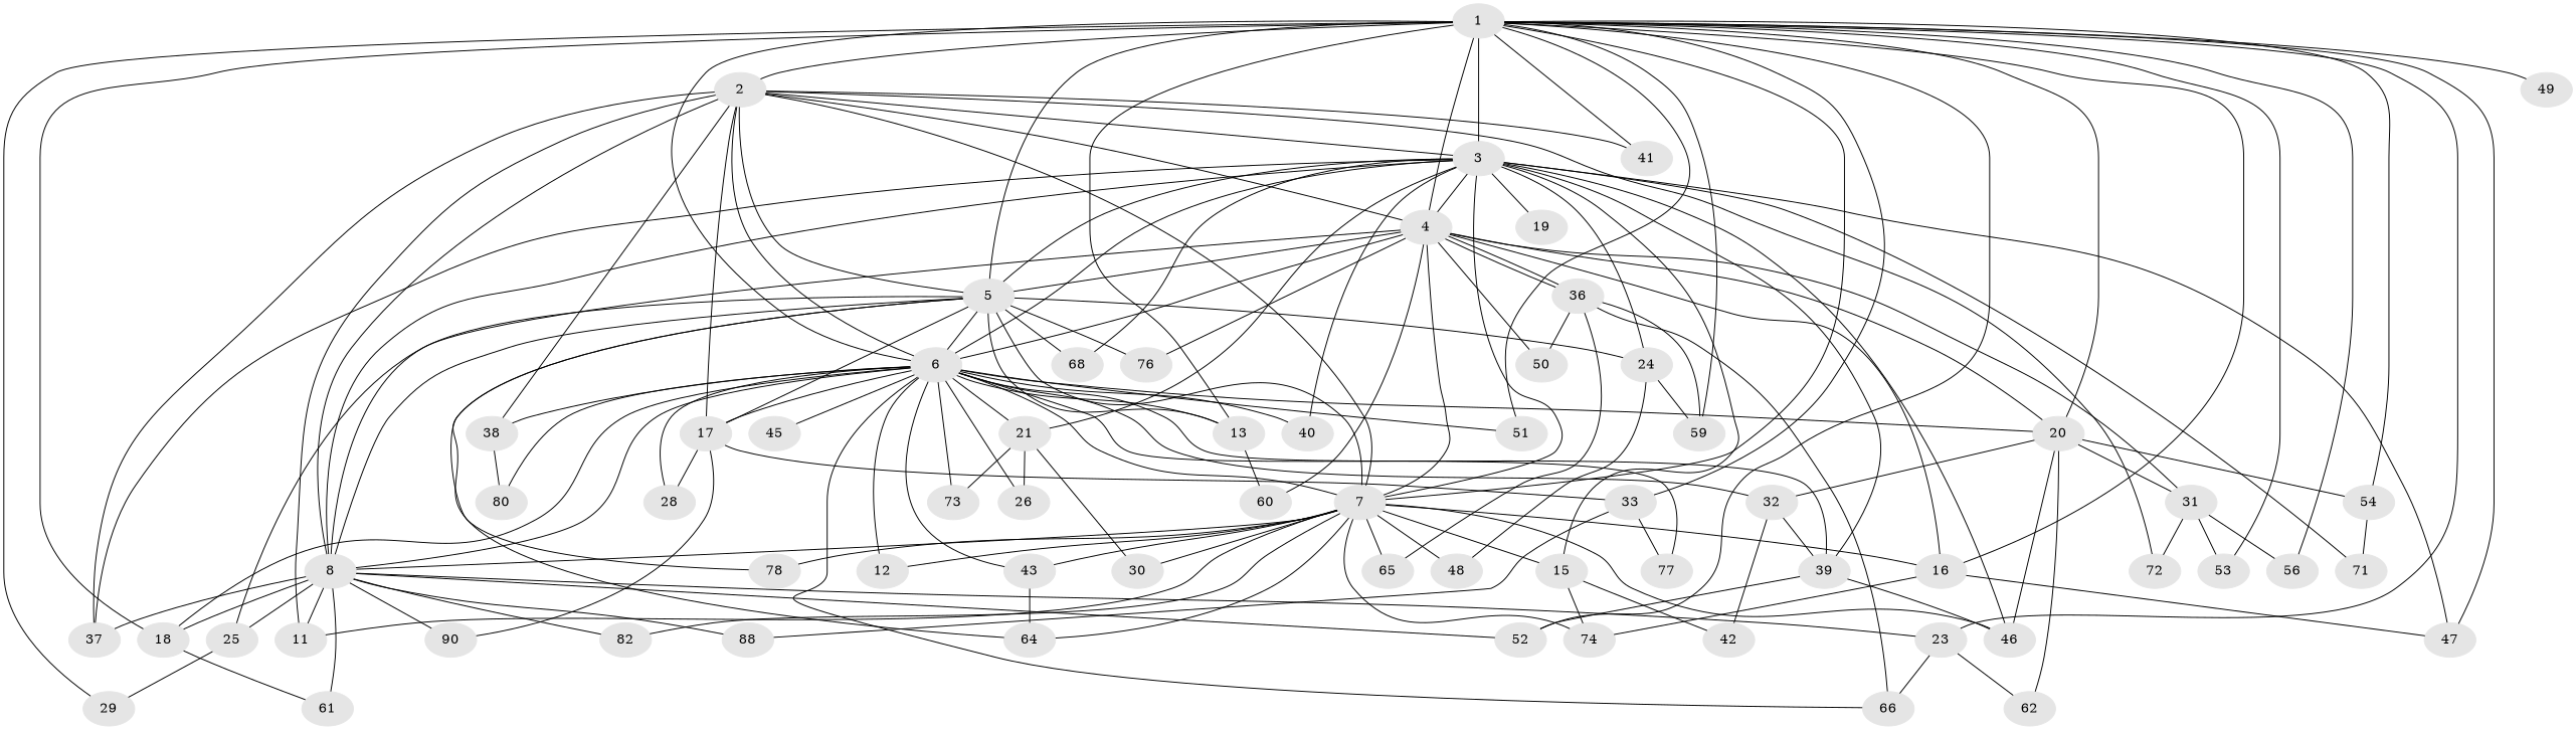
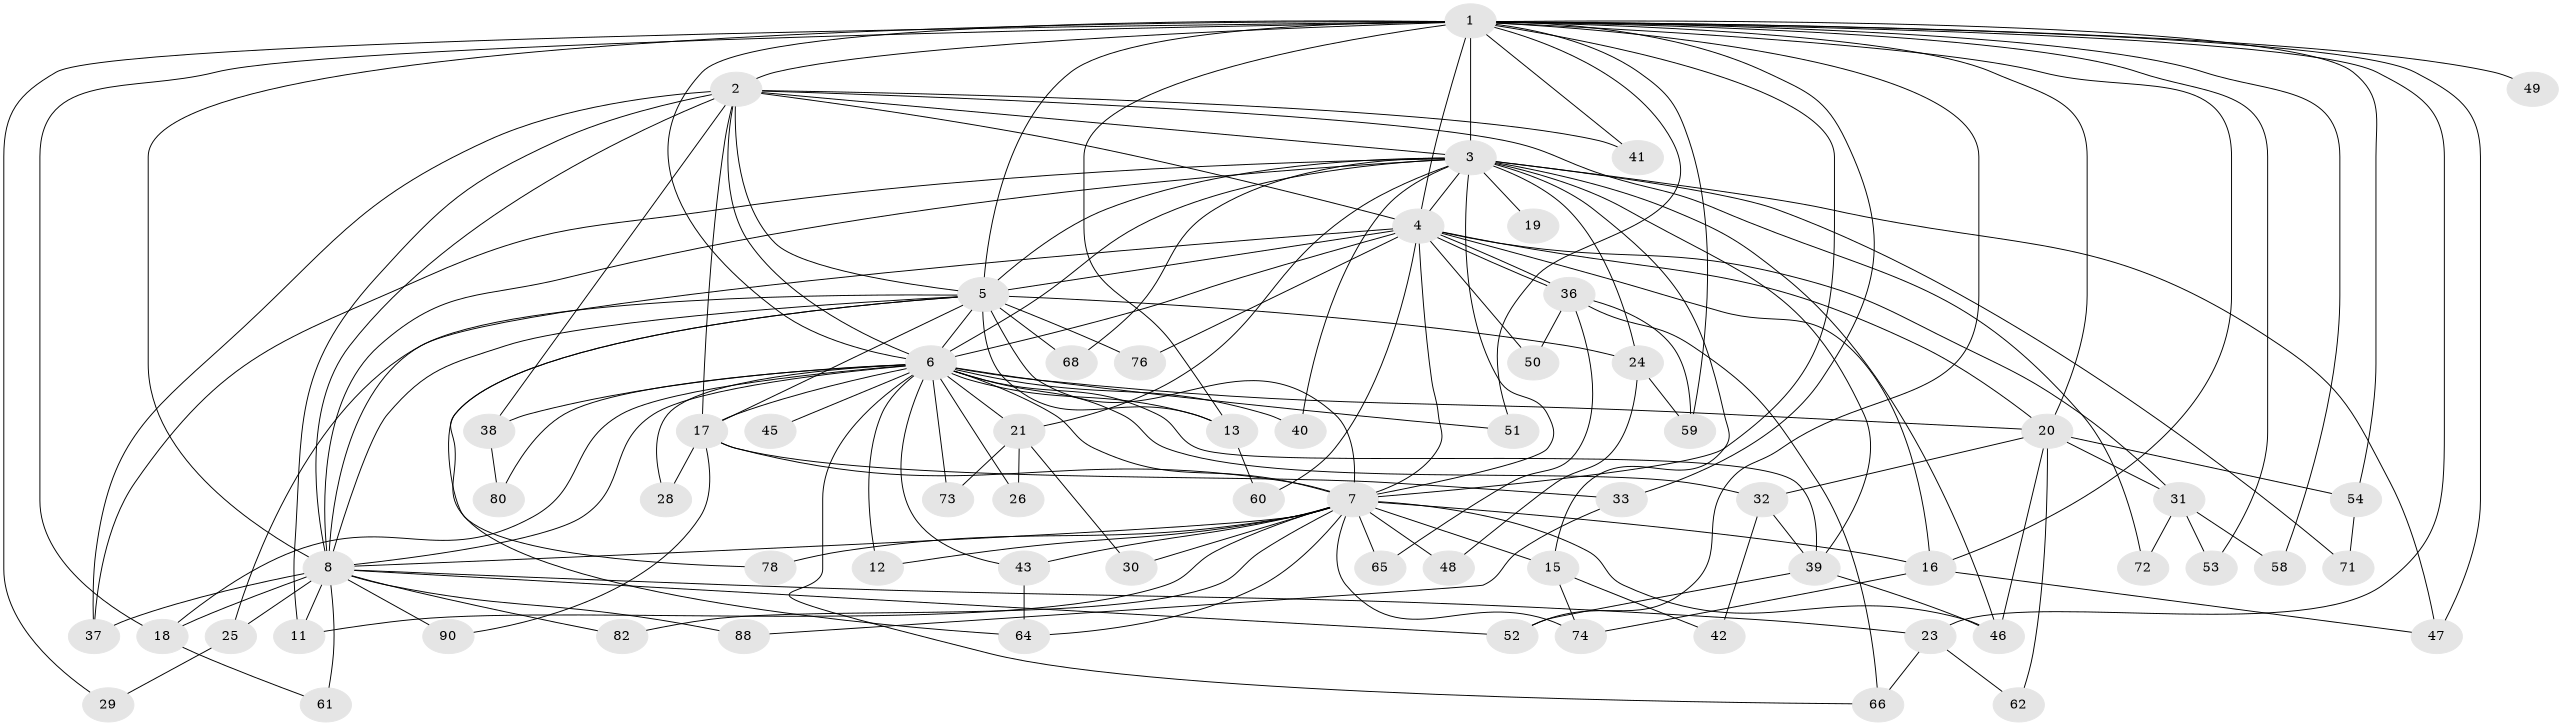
  graph {
    node [color=gray90 style=filled]
    1 [super="+10"]
    2 [super="+35"]
    3 [super="+9"]
    4 [super="+79"]
    5 [super="+57"]
    6 [super="+34"]
    7 [super="+55"]
    8 [super="+70"]
    13 [super="+22"]
    16 [super="+44"]
    18
    20 [super="+27"]
    23
    29
    33
    41
    47 [super="+75"]
    49
    51
    52 [super="+58"]
    53
    54
-   56
+   56 [label=58]
    59 [super="+81"]
    11 [super="+14"]
    17 [super="+85"]
    37 [super="+87"]
    38
    72
    15
    19
    21
    24 [super="+63"]
    39 [super="+67"]
    40
    46 [super="+84"]
    68
    71
    31
    36
    50
    60
    76
    25
    64 [super="+86"]
    78
    45
    12
    26
    28
    32 [super="+69"]
    43
    66 [super="+89"]
    73
-   77
    80
    30
    48
    65
    74 [super="+83"]
    82
    61
    88
    90
    62
    42
    1 -- 2 [weight=2]
    1 -- 3 [weight=4]
    1 -- 4 [weight=2]
    1 -- 5 [weight=2]
    1 -- 6 [weight=2]
    1 -- 7 [weight=2]
+   1 -- 8 [weight=2]
    1 -- 13
    1 -- 16
    1 -- 18
    1 -- 20
    1 -- 23
    1 -- 29
    1 -- 33
    1 -- 41
    1 -- 47
    1 -- 49 [weight=2]
    1 -- 51
    1 -- 52
    1 -- 53
    1 -- 54
    1 -- 56
    1 -- 59
    2 -- 3 [weight=2]
    2 -- 4
    2 -- 5
    2 -- 6
-   2 -- 7
+   17 -- 7
    2 -- 8
    2 -- 41
    2 -- 11 [weight=2]
    2 -- 17
    2 -- 37
    2 -- 38
    2 -- 72
    3 -- 4 [weight=2]
    3 -- 5 [weight=3]
    3 -- 6 [weight=2]
    3 -- 7 [weight=2]
    3 -- 8 [weight=2]
    3 -- 47
    3 -- 37
    3 -- 15
    3 -- 19 [weight=2]
    3 -- 21
    3 -- 24
    3 -- 39
    3 -- 40
    3 -- 46
    3 -- 68
    3 -- 71
    4 -- 5
    4 -- 6
    4 -- 7 [weight=2]
    4 -- 8
    4 -- 16
    4 -- 20
    4 -- 31
    4 -- 36
    4 -- 36
    4 -- 50
    4 -- 60
    4 -- 76
    5 -- 6
    5 -- 7 [weight=2]
    5 -- 8
    5 -- 13
    5 -- 17
    5 -- 24
    5 -- 68
    5 -- 76
    5 -- 25
    5 -- 64
    5 -- 78
    6 -- 7
    6 -- 8
    6 -- 13
    6 -- 18
    6 -- 20
    6 -- 51
    6 -- 17
    6 -- 38
    6 -- 21
    6 -- 39
    6 -- 40
    6 -- 45
    6 -- 12
    6 -- 26
    6 -- 28
    6 -- 32
    6 -- 43
    6 -- 66
    6 -- 73
-   6 -- 77
    6 -- 80
    7 -- 8
    7 -- 16
    7 -- 11
    7 -- 15
    7 -- 46
    7 -- 64
    7 -- 78
    7 -- 12
    7 -- 43
    7 -- 30
    7 -- 48
    7 -- 65
    7 -- 74
    7 -- 82
    8 -- 18
    8 -- 23
    8 -- 52
    8 -- 11
    8 -- 37
    8 -- 25
    8 -- 82
    8 -- 61
    8 -- 88
    8 -- 90
    13 -- 60
    16 -- 47
    16 -- 74
    18 -- 61
    20 -- 54
    20 -- 46
    20 -- 31
    20 -- 32
    20 -- 62
    23 -- 66
    23 -- 62
-   33 -- 77
    33 -- 88
    54 -- 71
    17 -- 33
    17 -- 28
    17 -- 90
    38 -- 80
    15 -- 74
    15 -- 42
    21 -- 26
    21 -- 73
    21 -- 30
    24 -- 59 [weight=2]
    24 -- 48
    39 -- 52
    39 -- 46
    31 -- 53
    31 -- 56
    31 -- 72
    36 -- 59
    36 -- 50
    36 -- 66
    36 -- 65
    25 -- 29
    32 -- 39
    32 -- 42
    43 -- 64
  }
